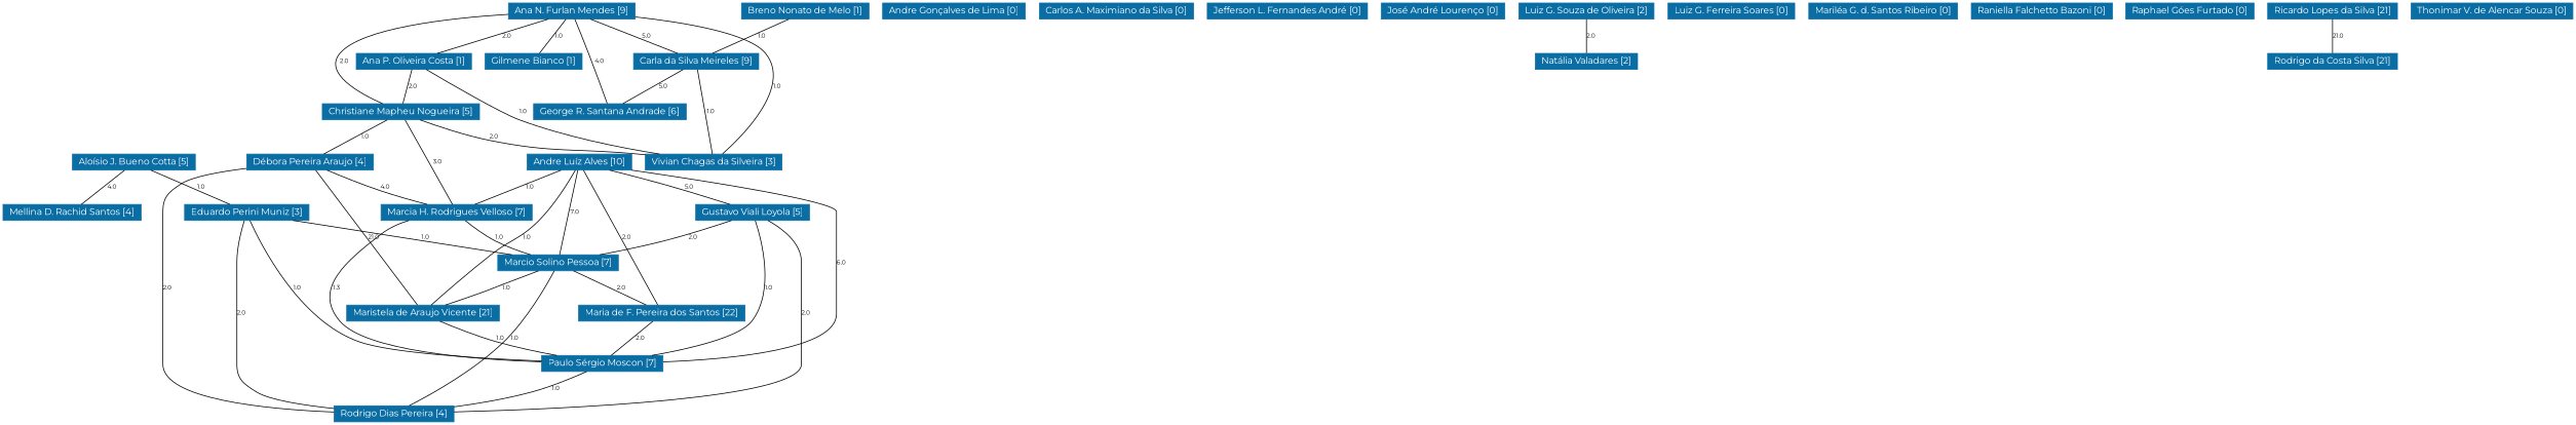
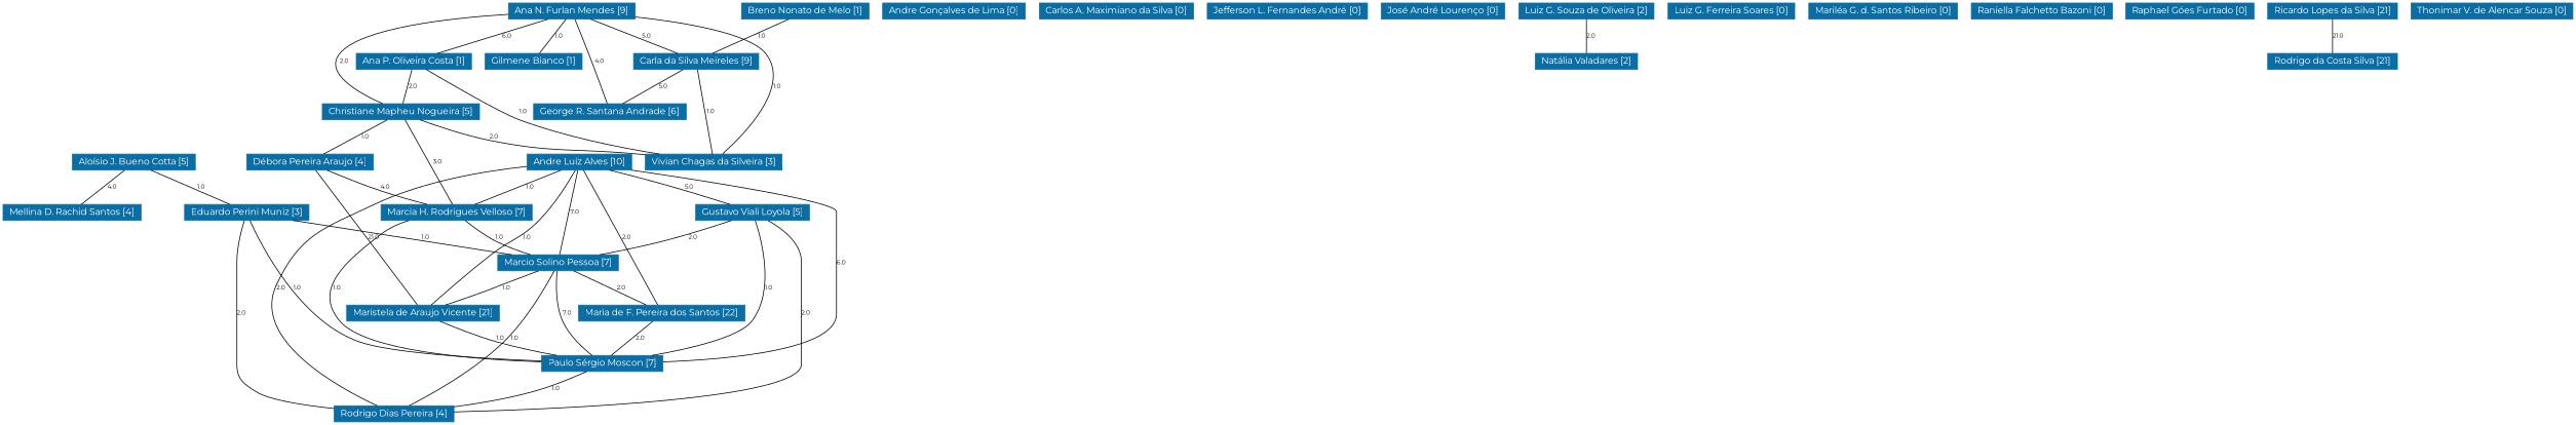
  strict graph {
    fontname=Montserrat
    node [color="#0A6EA4" fontcolor="#FFFFFF" fontname=Montserrat fontsize=12 shape=rectangle style=filled]
    edge [fontname=Montserrat fontsize=8]
    n1 [height=0.29167 label="Aloísio J. Bueno Cotta [5]" width=1.9583]
    n2 [height=0.29167 label="Eduardo Perini Muniz [3]" width=1.9167]
    n3 [height=0.29167 label="Mellina D. Rachid Santos [4]" width=2.1528]
    n4 [height=0.29167 label="Marcio Solino Pessoa [7]" width=1.8889]
    n5 [height=0.29167 label="Paulo Sérgio Moscon [7]" width=1.875]
    n6 [height=0.29167 label="Rodrigo Dias Pereira [4]" width=1.8472]
    n7 [height=0.29167 label="Maria de F. Pereira dos Santos [22]" width=2.5417]
    n8 [height=0.29167 label="Maristela de Araujo Vicente [21]" width=2.375]
    n9 [height=0.29167 label="Ana N. Furlan Mendes [9]" width=1.9861]
    n10 [height=0.29167 label="Ana P. Oliveira Costa [1]" width=1.8889]
    n11 [height=0.29167 label="Carla da Silva Meireles [9]" width=1.9861]
    n12 [height=0.29167 label="Christiane Mapheu Nogueira [5]" width=2.3611]
    n13 [height=0.29167 label="George R. Santana Andrade [6]" width=2.3194]
    n14 [height=0.29167 label="Gilmene Bianco [1]" width=1.5278]
    n15 [height=0.29167 label="Vivian Chagas da Silveira [3]" width=2.1667]
    n16 [height=0.29167 label="Marcia H. Rodrigues Velloso [7]" width=2.375]
    n17 [height=0.29167 label="Débora Pereira Araujo [4]" width=1.9444]
    n18 [height=0.29167 label="Andre Gonçalves de Lima [0]" width=2.1944]
    n19 [height=0.29167 label="Andre Luíz Alves [10]" width=1.7222]
    n20 [height=0.29167 label="Gustavo Viali Loyola [5]" width=1.875]
    n21 [height=0.29167 label="Breno Nonato de Melo [1]" width=1.9861]
    n22 [height=0.29167 label="Carlos A. Maximiano da Silva [0]" width=2.4444]
    n23 [height=0.29167 label="Jefferson L. Fernandes André [0]" width=2.4028]
    n24 [height=0.29167 label="José André Lourenço [0]" width=1.8611]
    n25 [height=0.29167 label="Luiz G. Souza de Oliveira [2]" width=2.1944]
    n26 [height=0.29167 label="Natália Valadares [2]" width=1.6111]
    n27 [height=0.29167 label="Luiz G. Ferreira Soares [0]" width=2]
    n28 [height=0.29167 label="Mariléa G. d. Santos Ribeiro [0]" width=2.3472]
    n29 [height=0.29167 label="Raniella Falchetto Bazoni [0]" width=2.1528]
    n30 [height=0.29167 label="Raphael Góes Furtado [0]" width=1.9444]
    n31 [height=0.29167 label="Ricardo Lopes da Silva [21]" width=2.0833]
    n32 [height=0.29167 label="Rodrigo da Costa Silva [21]" width=2.0694]
    n33 [height=0.29167 label="Thonimar V. de Alencar Souza [0]" width=2.4861]
    n1 -- n2 [label=1.0]
    n1 -- n3 [label=4.0]
    n2 -- n4 [label=1.0]
    n2 -- n5 [label=1.0]
    n2 -- n6 [label=2.0]
+   n4 -- n5 [label=7.0]
    n4 -- n6 [label=1.0]
    n4 -- n7 [label=2.0]
    n4 -- n8 [label=1.0]
    n5 -- n6 [label=1.0]
    n7 -- n5 [label=2.0]
    n8 -- n5 [label=1.0]
-   n9 -- n10 [label=2.0]
+   n9 -- n10 [label=6.0]
    n9 -- n11 [label=5.0]
    n9 -- n12 [label=2.0]
    n9 -- n13 [label=4.0]
    n9 -- n14 [label=1.0]
    n9 -- n15 [label=1.0]
    n10 -- n12 [label=2.0]
    n10 -- n15 [label=1.0]
    n11 -- n13 [label=5.0]
    n11 -- n15 [label=1.0]
    n12 -- n15 [label=2.0]
    n12 -- n16 [label=3.0]
    n12 -- n17 [label=1.0]
    n16 -- n4 [label=1.0]
-   n16 -- n5 [label=1.3]
+   n16 -- n5 [label=1.0]
    n17 -- n8 [label=21.0]
    n17 -- n16 [label=4.0]
    n19 -- n4 [label=7.0]
    n19 -- n5 [label=6.0]
-   n17 -- n6 [label=2.0]
+   n19 -- n6 [label=2.0]
    n19 -- n7 [label=2.0]
    n19 -- n8 [label=1.0]
    n19 -- n16 [label=1.0]
    n19 -- n20 [label=5.0]
    n20 -- n4 [label=2.0]
    n20 -- n5 [label=1.0]
    n20 -- n6 [label=2.0]
    n21 -- n11 [label=1.0]
    n25 -- n26 [label=2.0]
    n31 -- n32 [label=21.0]
  }
